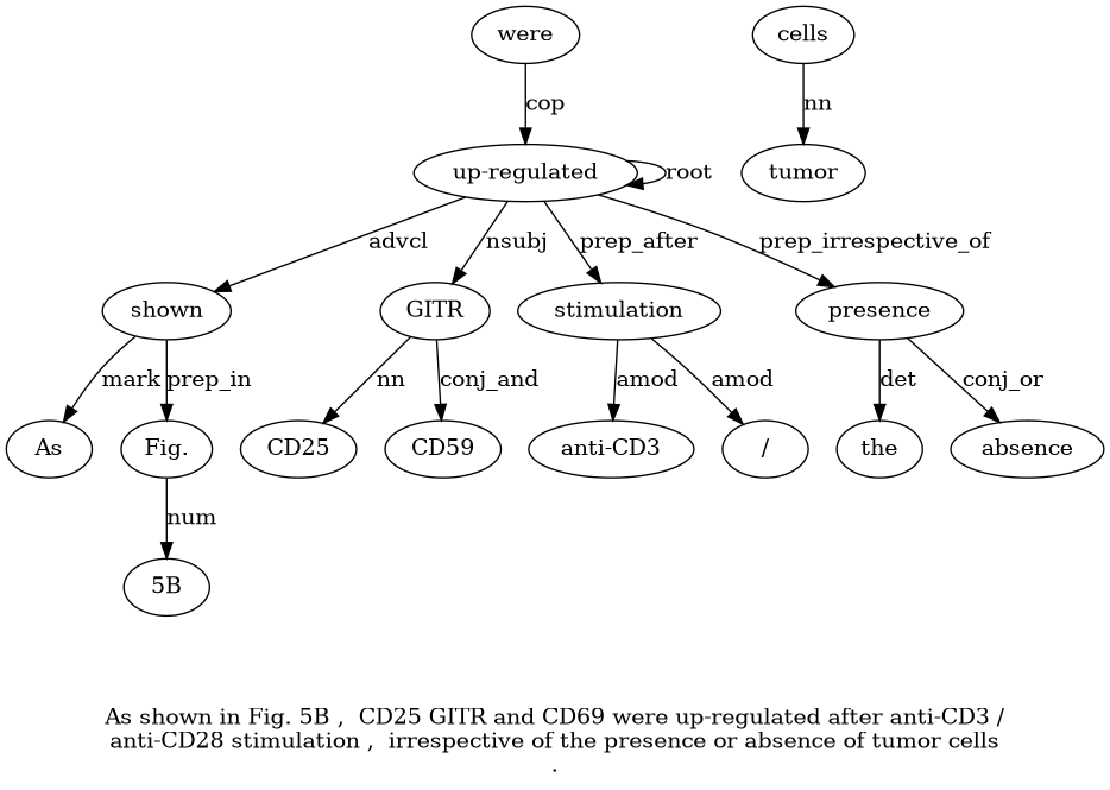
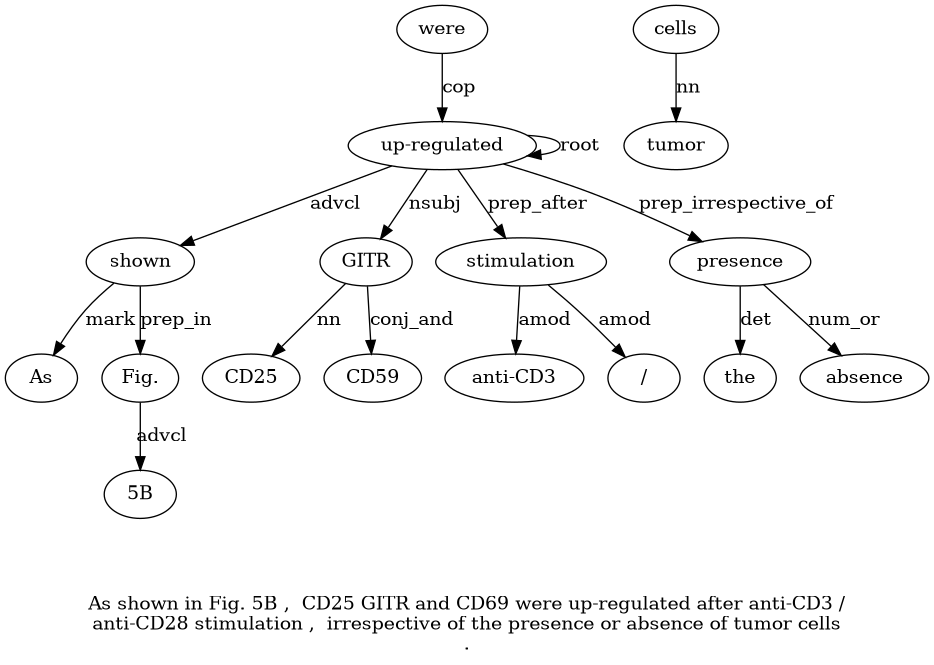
  digraph {
    label="As shown in Fig. 5B ,  CD25 GITR and CD69 were up-regulated after anti-CD3 /\nanti-CD28 stimulation ,  irrespective of the presence or absence of tumor cells\n."
    node [fillcolor=white style=filled]
    n1 [label=shown]
    n2 [label=As]
    n3 [label="Fig."]
    n4 [label="5B"]
    n5 [label="up-regulated"]
    n6 [label=GITR]
    n7 [label=stimulation]
    n8 [label=presence]
    n9 [label=CD25]
    n10 [label=CD59]
    n11 [label=were]
    n12 [label="anti-CD3"]
    n13 [label="/"]
    n14 [label=the]
    n15 [label=absence]
    n16 [label=cells]
    n17 [label=tumor]
    n1 -> n2 [label=mark]
    n1 -> n3 [label=prep_in]
-   n3 -> n4 [label=num]
+   n3 -> n4 [label=advcl]
    n5 -> n1 [label=advcl]
    n5 -> n5 [label=root]
    n5 -> n6 [label=nsubj]
    n5 -> n7 [label=prep_after]
    n5 -> n8 [label=prep_irrespective_of]
    n6 -> n9 [label=nn]
    n6 -> n10 [label=conj_and]
    n7 -> n12 [label=amod]
    n7 -> n13 [label=amod]
    n8 -> n14 [label=det]
-   n8 -> n15 [label=conj_or]
+   n8 -> n15 [label=num_or]
    n11 -> n5 [label=cop]
    n16 -> n17 [label=nn]
  }
